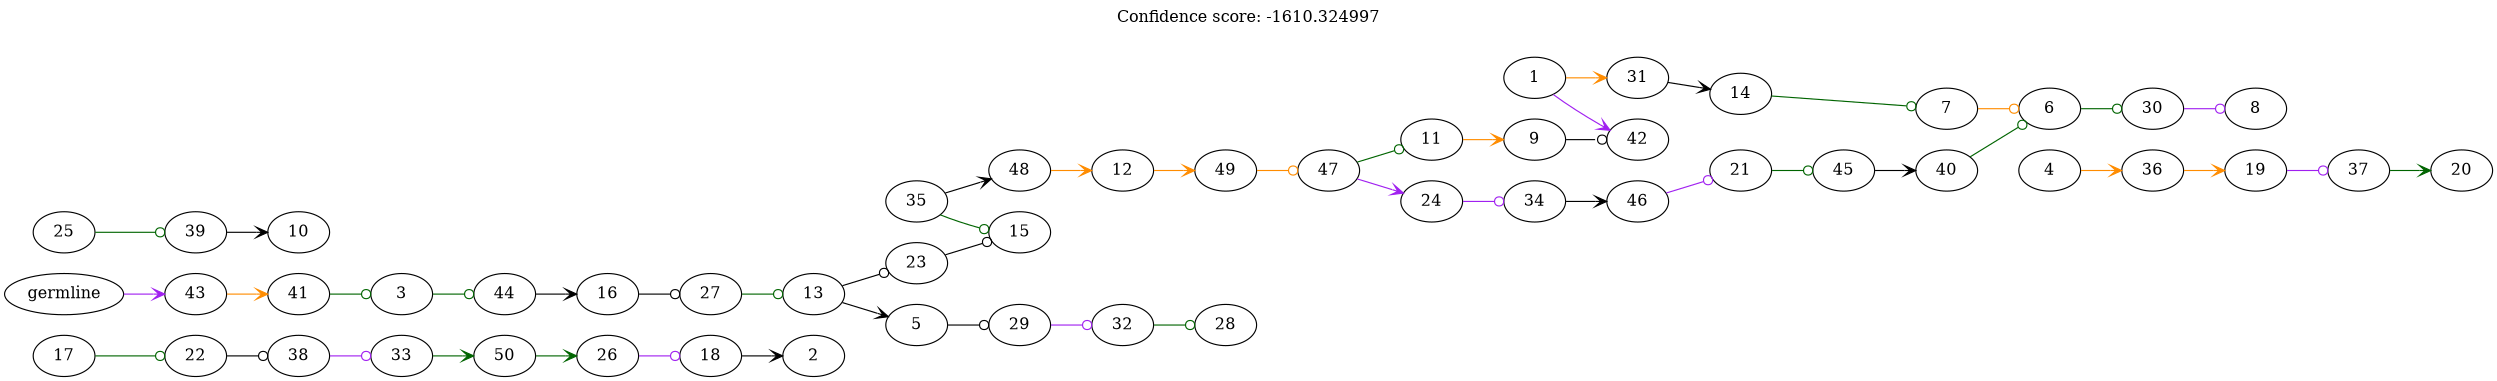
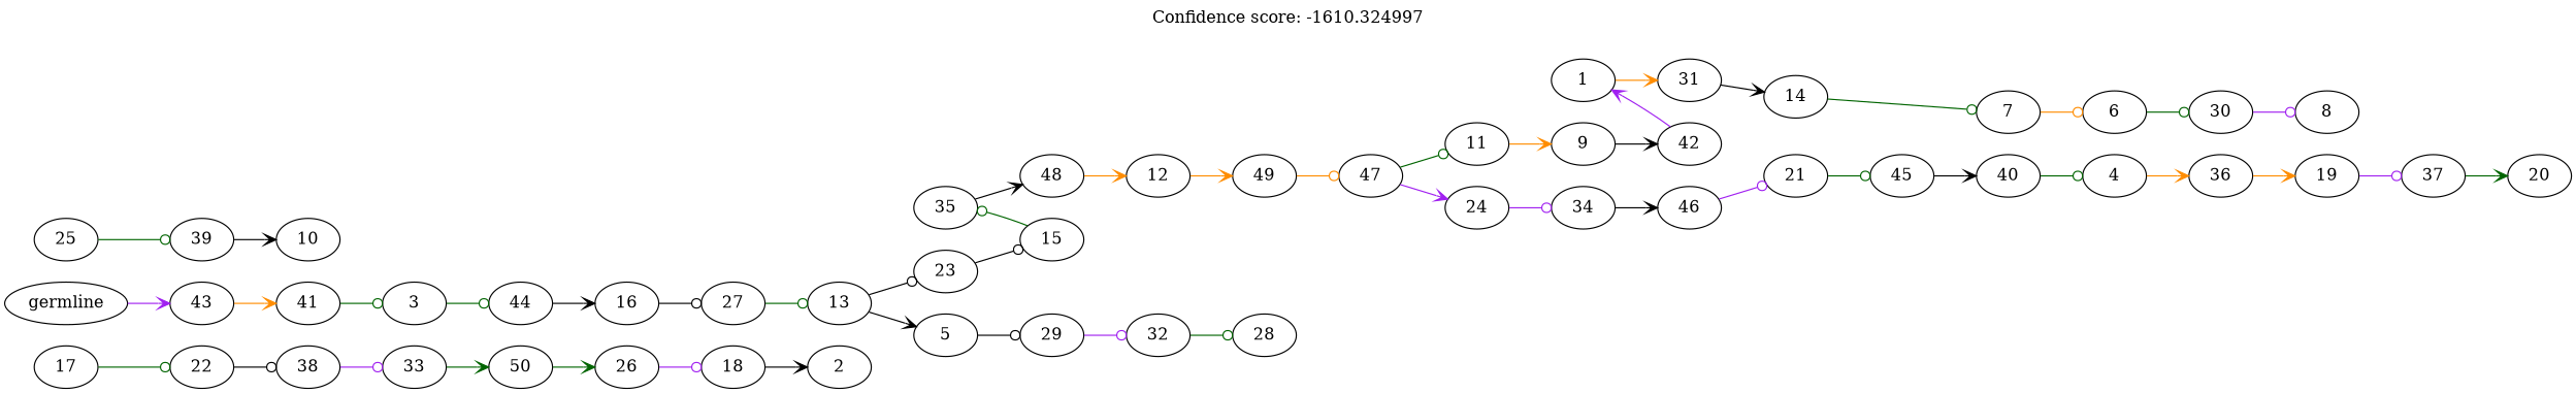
  digraph {
    label="Confidence score: -1610.324997"
    labelloc=t
    rankdir=LR
    edge [arrowhead=odot color=darkgreen]
    n1 [label=18]
    n2 [label=2]
    n3 [label=26]
    n4 [label=50]
    n5 [label=33]
    n6 [label=38]
    n7 [label=22]
    n8 [label=17]
    n9 [label=30]
    n10 [label=8]
    n11 [label=6]
    n12 [label=7]
    n13 [label=14]
    n14 [label=31]
    n15 [label=1]
    n16 [label=42]
    n17 [label=9]
    n18 [label=11]
    n19 [label=39]
    n20 [label=10]
    n21 [label=25]
    n22 [label=20]
    n23 [label=37]
    n24 [label=19]
    n25 [label=36]
    n26 [label=4]
    n27 [label=40]
    n28 [label=45]
    n29 [label=21]
    n30 [label=46]
    n31 [label=34]
    n32 [label=24]
    n33 [label=47]
    n34 [label=49]
    n35 [label=12]
    n36 [label=48]
    n37 [label=35]
    n38 [label=15]
    n39 [label=23]
    n40 [label=32]
    n41 [label=28]
    n42 [label=29]
    n43 [label=5]
    n44 [label=13]
    n45 [label=27]
    n46 [label=16]
    n47 [label=44]
    n48 [label=3]
    n49 [label=41]
    n50 [label=43]
    n51 [label=germline]
    n1 -> n2 [arrowhead=vee color=black]
    n3 -> n1 [color=purple]
    n4 -> n3 [arrowhead=vee]
    n5 -> n4 [arrowhead=vee]
    n6 -> n5 [color=purple]
    n7 -> n6 [color=black]
    n8 -> n7
    n9 -> n10 [color=purple]
    n11 -> n9
    n12 -> n11 [color=darkorange]
    n13 -> n12
    n14 -> n13 [arrowhead=vee color=black]
    n15 -> n14 [arrowhead=vee color=darkorange]
-   n15 -> n16 [arrowhead=vee color=purple]
-   n17 -> n16 [color=black]
+   n16 -> n15 [arrowhead=vee color=purple]
+   n17 -> n16 [arrowhead=vee color=black]
    n18 -> n17 [arrowhead=vee color=darkorange]
    n19 -> n20 [arrowhead=vee color=black]
    n21 -> n19
    n23 -> n22 [arrowhead=vee]
    n24 -> n23 [color=purple]
    n25 -> n24 [arrowhead=vee color=darkorange]
    n26 -> n25 [arrowhead=vee color=darkorange]
-   n27 -> n11
+   n27 -> n26
    n28 -> n27 [arrowhead=vee color=black]
    n29 -> n28
    n30 -> n29 [color=purple]
    n31 -> n30 [arrowhead=vee color=black]
    n32 -> n31 [color=purple]
    n33 -> n18
    n33 -> n32 [arrowhead=vee color=purple]
    n34 -> n33 [color=darkorange]
    n35 -> n34 [arrowhead=vee color=darkorange]
    n36 -> n35 [arrowhead=vee color=darkorange]
    n37 -> n36 [arrowhead=vee color=black]
-   n37 -> n38
+   n38 -> n37
    n39 -> n38 [color=black]
    n40 -> n41
    n42 -> n40 [color=purple]
    n43 -> n42 [color=black]
    n44 -> n39 [color=black]
    n44 -> n43 [arrowhead=vee color=black]
    n45 -> n44
    n46 -> n45 [color=black]
    n47 -> n46 [arrowhead=vee color=black]
    n48 -> n47
    n49 -> n48
    n50 -> n49 [arrowhead=vee color=darkorange]
    n51 -> n50 [arrowhead=vee color=purple]
  }
